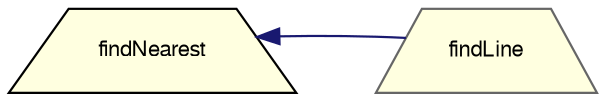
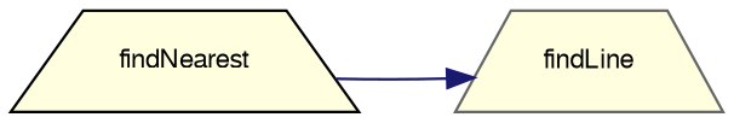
  digraph {
    rankdir=LR
    node [fillcolor=lightyellow fontname=FreeSans fontsize=10 shape=trapezium style=filled]
    n1 [color=black fontcolor=black height=0.2 label=findNearest width=0.4]
    n2 [color=gray40 height=0.2 label=findLine width=0.4]
-   n2 -> n1 [color=midnightblue fontname=FreeSans fontsize=10 labelfontname=FreeSans labelfontsize=10 style=solid]
+   n1 -> n2 [color=midnightblue fontname=FreeSans fontsize=10 labelfontname=FreeSans labelfontsize=10 style=solid]
  }
